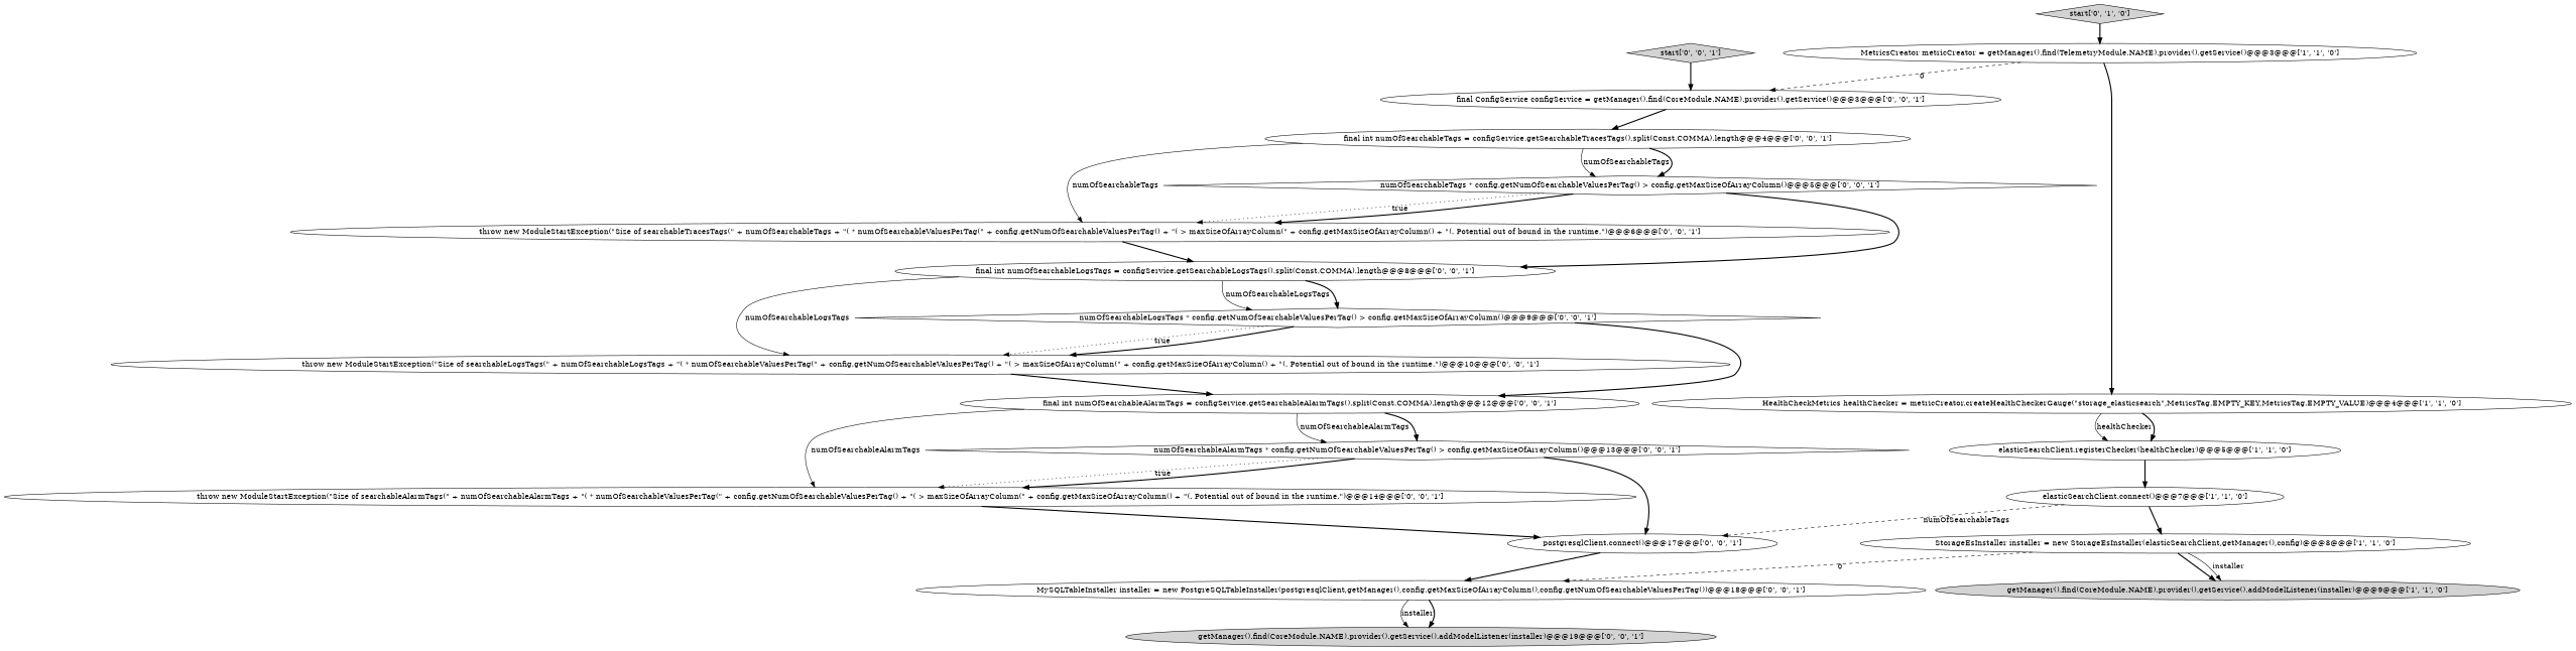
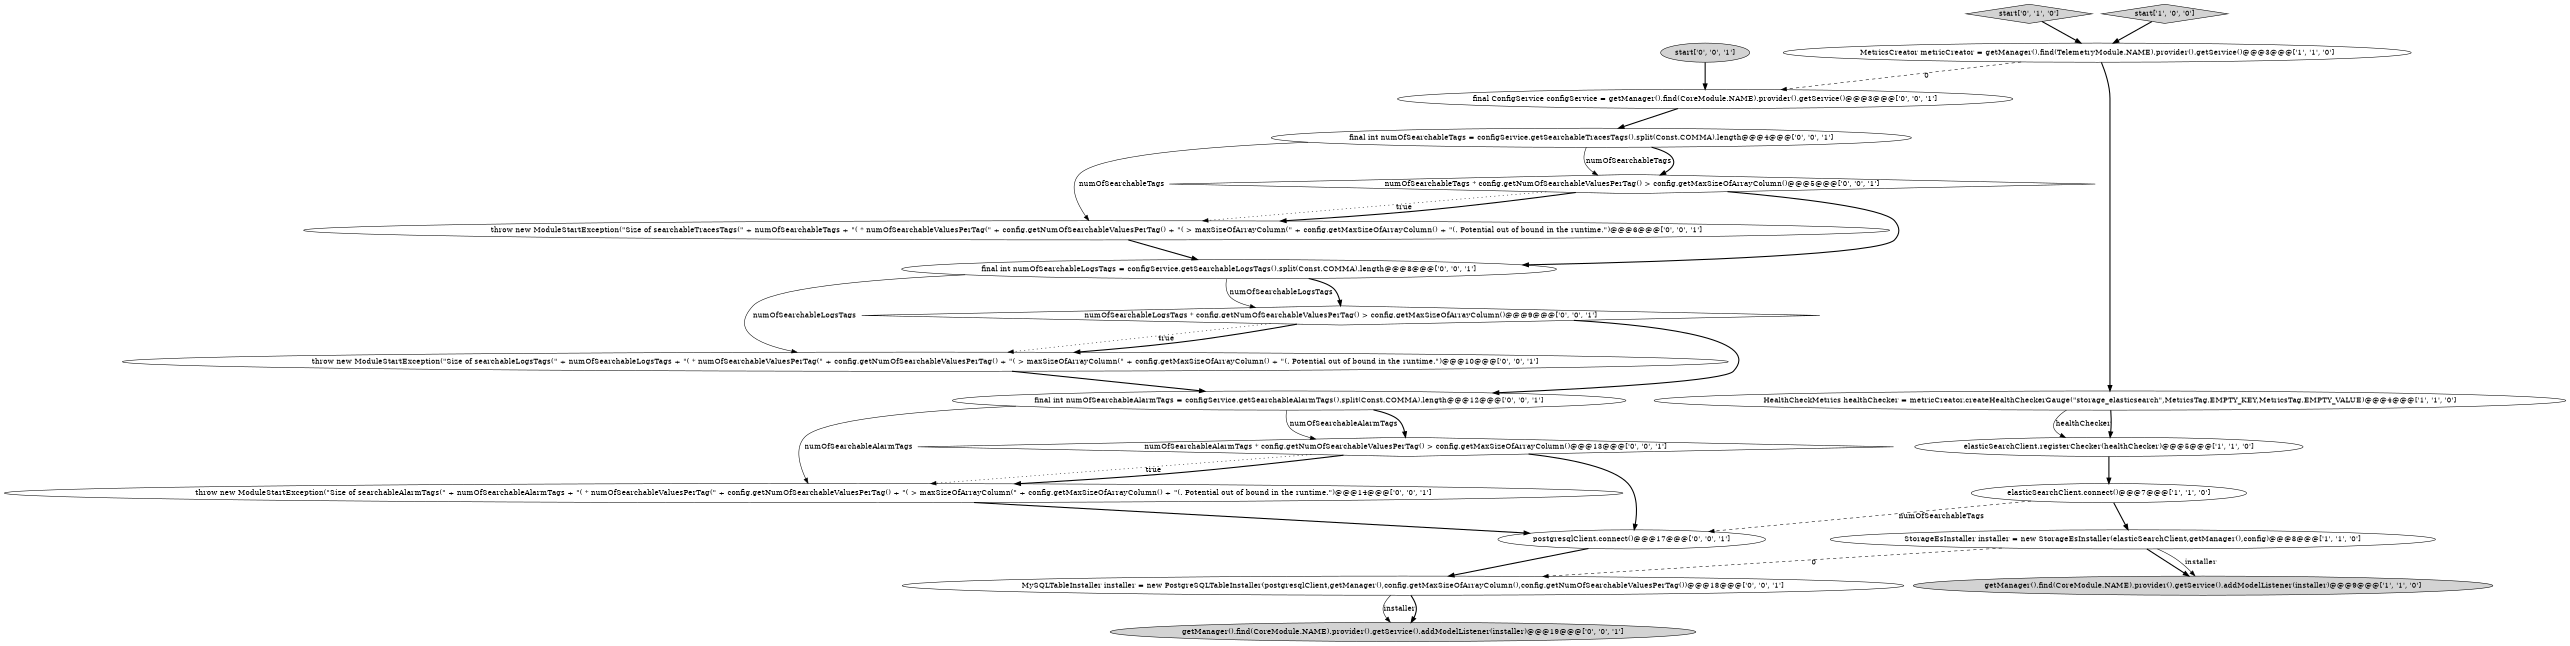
  digraph {
    node [fillcolor=white shape=ellipse style=filled]
    edge [style=bold]
    n1 [label="throw new ModuleStartException(\"Size of searchableLogsTags(\" + numOfSearchableLogsTags + \"( * numOfSearchableValuesPerTag(\" + config.getNumOfSearchableValuesPerTag() + \"( > maxSizeOfArrayColumn(\" + config.getMaxSizeOfArrayColumn() + \"(. Potential out of bound in the runtime.\")@@@10@@@['0', '0', '1']"]
    n2 [label="final int numOfSearchableAlarmTags = configService.getSearchableAlarmTags().split(Const.COMMA).length@@@12@@@['0', '0', '1']"]
    n3 [label="throw new ModuleStartException(\"Size of searchableAlarmTags(\" + numOfSearchableAlarmTags + \"( * numOfSearchableValuesPerTag(\" + config.getNumOfSearchableValuesPerTag() + \"( > maxSizeOfArrayColumn(\" + config.getMaxSizeOfArrayColumn() + \"(. Potential out of bound in the runtime.\")@@@14@@@['0', '0', '1']"]
    n4 [label="numOfSearchableAlarmTags * config.getNumOfSearchableValuesPerTag() > config.getMaxSizeOfArrayColumn()@@@13@@@['0', '0', '1']" shape=diamond]
    n5 [label="elasticSearchClient.connect()@@@7@@@['1', '1', '0']"]
    n6 [label="postgresqlClient.connect()@@@17@@@['0', '0', '1']"]
    n7 [label="StorageEsInstaller installer = new StorageEsInstaller(elasticSearchClient,getManager(),config)@@@8@@@['1', '1', '0']"]
    n8 [label="MySQLTableInstaller installer = new PostgreSQLTableInstaller(postgresqlClient,getManager(),config.getMaxSizeOfArrayColumn(),config.getNumOfSearchableValuesPerTag())@@@18@@@['0', '0', '1']"]
    n9 [fillcolor=lightgray label="getManager().find(CoreModule.NAME).provider().getService().addModelListener(installer)@@@9@@@['1', '1', '0']"]
-   n10 [fillcolor=lightgray label="start['0', '0', '1']" shape=diamond]
+   n10 [fillcolor=lightgray label="start['0', '0', '1']"]
    n11 [label="final ConfigService configService = getManager().find(CoreModule.NAME).provider().getService()@@@3@@@['0', '0', '1']"]
    n12 [label="final int numOfSearchableTags = configService.getSearchableTracesTags().split(Const.COMMA).length@@@4@@@['0', '0', '1']"]
    n13 [fillcolor=lightgray label="start['0', '1', '0']" shape=diamond]
    n14 [label="MetricsCreator metricCreator = getManager().find(TelemetryModule.NAME).provider().getService()@@@3@@@['1', '1', '0']"]
    n15 [label="HealthCheckMetrics healthChecker = metricCreator.createHealthCheckerGauge(\"storage_elasticsearch\",MetricsTag.EMPTY_KEY,MetricsTag.EMPTY_VALUE)@@@4@@@['1', '1', '0']"]
    n16 [label="elasticSearchClient.registerChecker(healthChecker)@@@5@@@['1', '1', '0']"]
    n17 [fillcolor=lightgray label="getManager().find(CoreModule.NAME).provider().getService().addModelListener(installer)@@@19@@@['0', '0', '1']"]
    n18 [label="numOfSearchableLogsTags * config.getNumOfSearchableValuesPerTag() > config.getMaxSizeOfArrayColumn()@@@9@@@['0', '0', '1']" shape=diamond]
+   n19 [fillcolor=lightgray label="start['1', '0', '0']" shape=diamond]
    n20 [label="final int numOfSearchableLogsTags = configService.getSearchableLogsTags().split(Const.COMMA).length@@@8@@@['0', '0', '1']"]
    n21 [label="throw new ModuleStartException(\"Size of searchableTracesTags(\" + numOfSearchableTags + \"( * numOfSearchableValuesPerTag(\" + config.getNumOfSearchableValuesPerTag() + \"( > maxSizeOfArrayColumn(\" + config.getMaxSizeOfArrayColumn() + \"(. Potential out of bound in the runtime.\")@@@6@@@['0', '0', '1']"]
    n22 [label="numOfSearchableTags * config.getNumOfSearchableValuesPerTag() > config.getMaxSizeOfArrayColumn()@@@5@@@['0', '0', '1']" shape=diamond]
    n1 -> n2
    n2 -> n3 [label=numOfSearchableAlarmTags style=solid]
    n2 -> n4 [label=numOfSearchableAlarmTags style=solid]
    n2 -> n4
    n3 -> n6
    n4 -> n3 [label=true style=dotted]
    n4 -> n3
    n4 -> n6
    n5 -> n6 [label=numOfSearchableTags style=dashed]
    n5 -> n7
    n6 -> n8
    n7 -> n8 [label=0 style=dashed]
    n7 -> n9
    n7 -> n9 [label=installer style=solid]
    n8 -> n17 [label=installer style=solid]
    n8 -> n17
    n10 -> n11
    n11 -> n12
    n12 -> n21 [label=numOfSearchableTags style=solid]
    n12 -> n22 [label=numOfSearchableTags style=solid]
    n12 -> n22
    n13 -> n14
    n14 -> n11 [label=0 style=dashed]
    n14 -> n15
    n15 -> n16 [label=healthChecker style=solid]
    n15 -> n16
    n16 -> n5
    n18 -> n1 [label=true style=dotted]
    n18 -> n1
    n18 -> n2
+   n19 -> n14
    n20 -> n1 [label=numOfSearchableLogsTags style=solid]
    n20 -> n18 [label=numOfSearchableLogsTags style=solid]
    n20 -> n18
    n21 -> n20
    n22 -> n20
    n22 -> n21 [label=true style=dotted]
    n22 -> n21
  }
